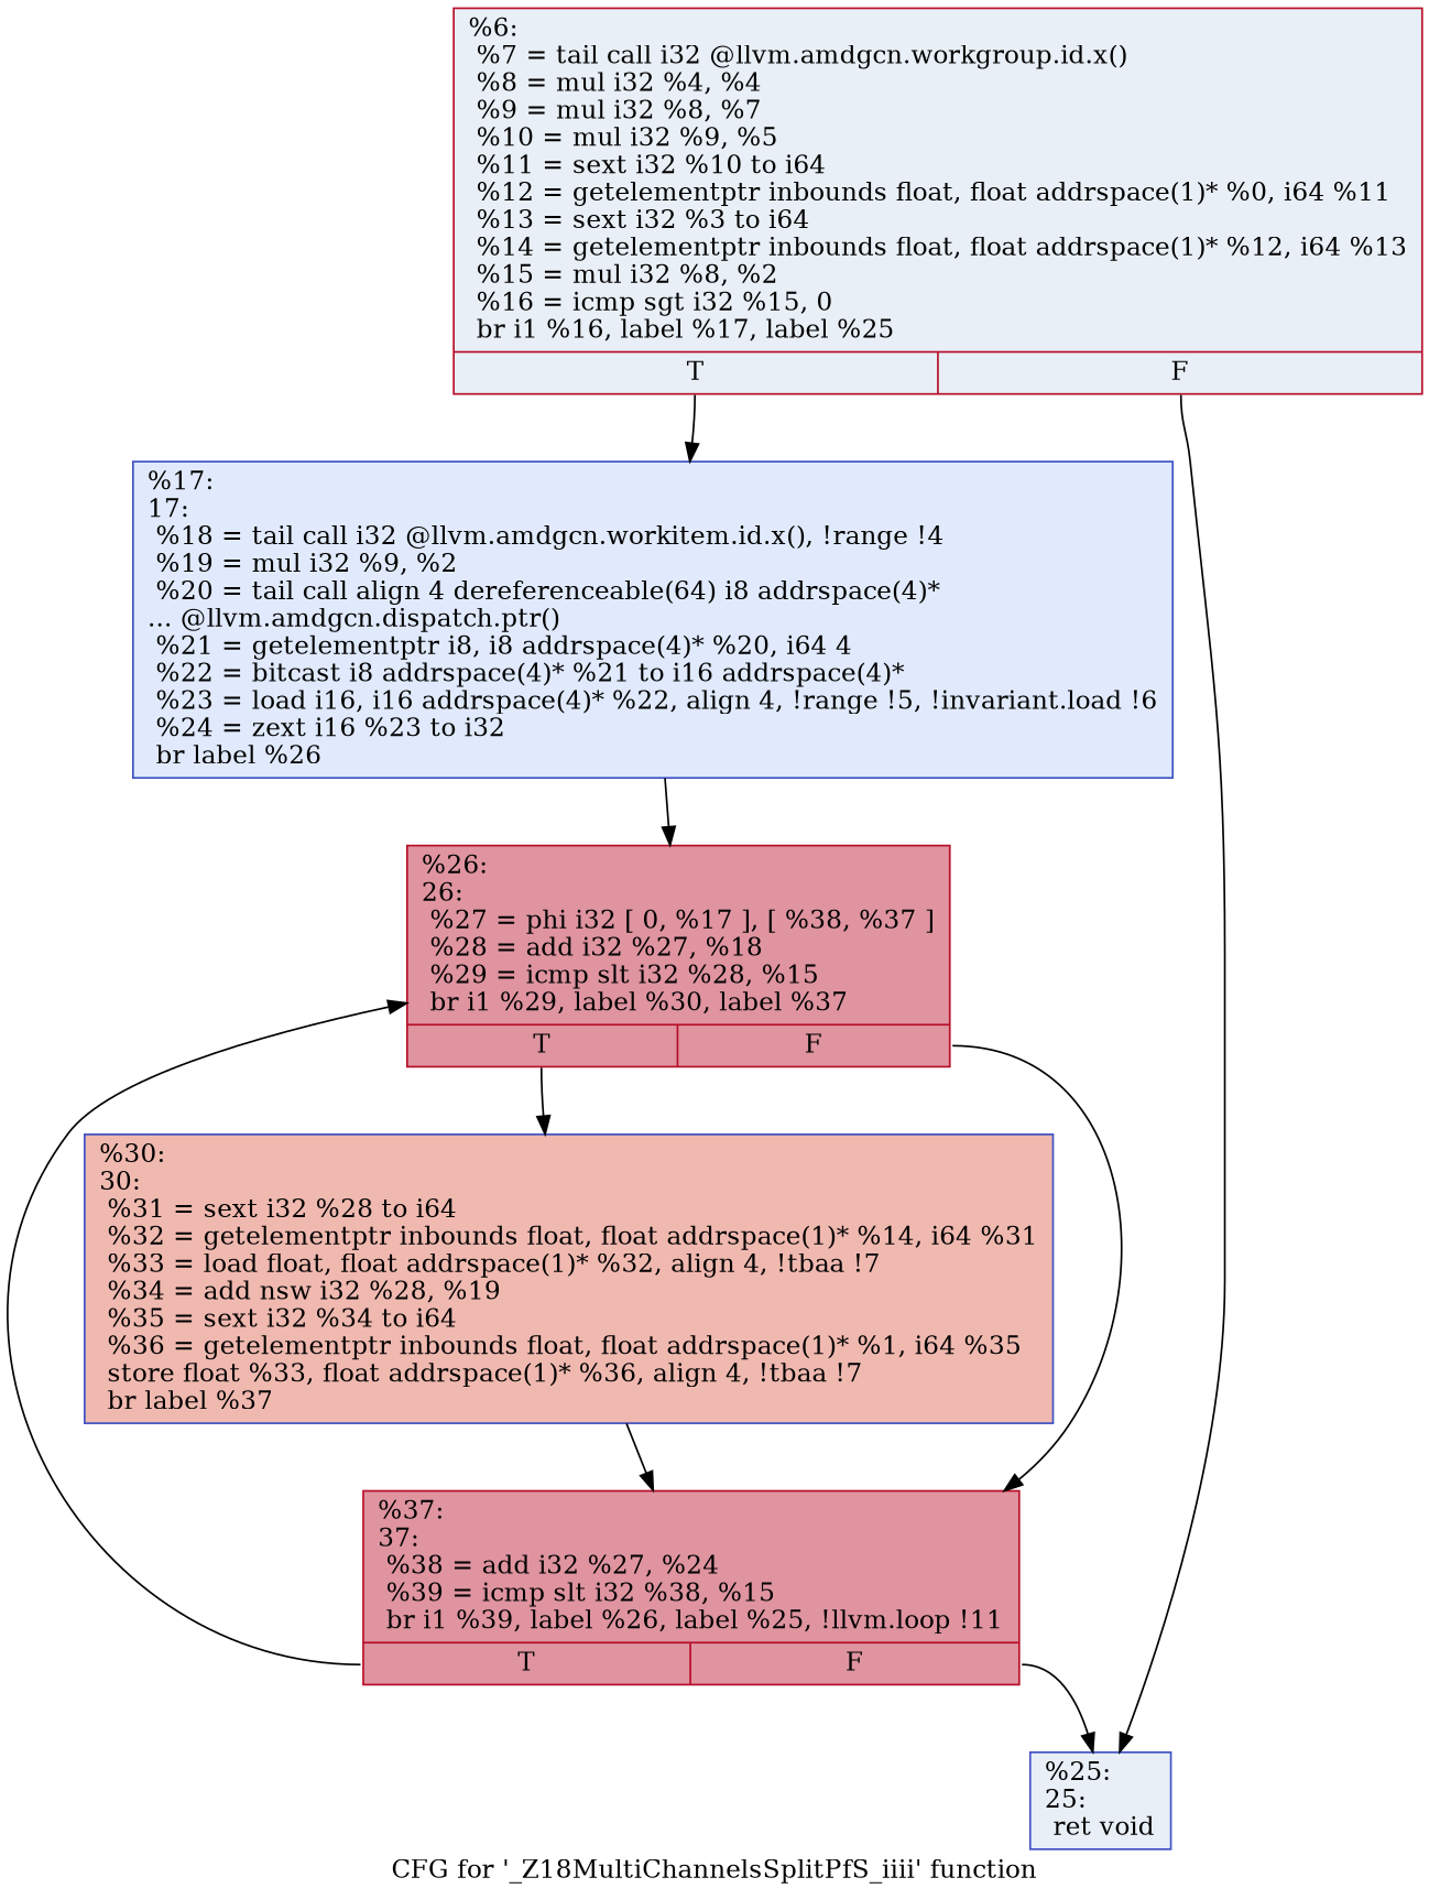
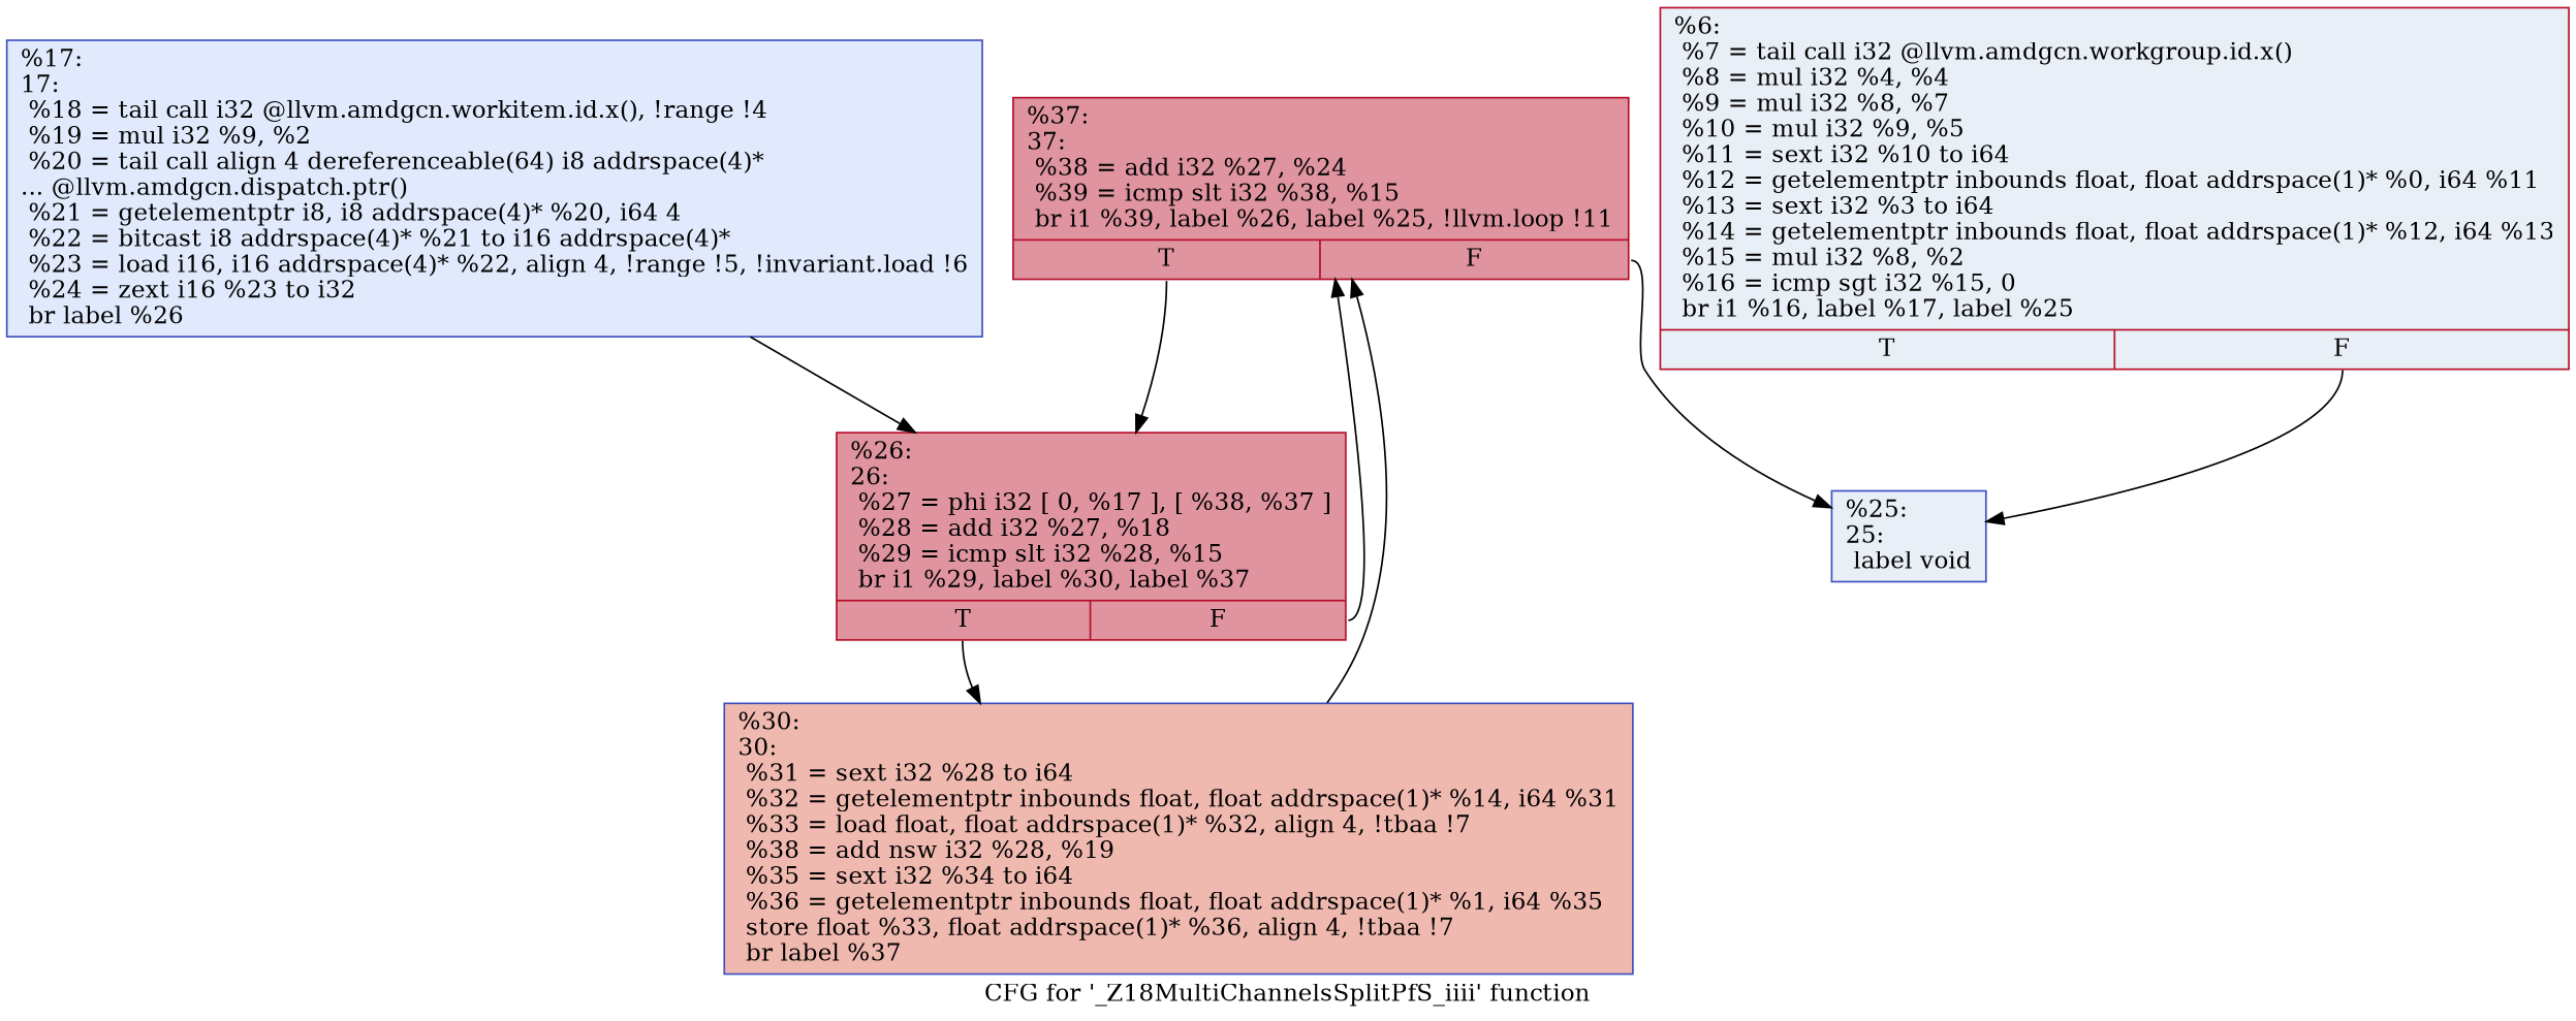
  digraph {
    label="CFG for '_Z18MultiChannelsSplitPfS_iiii' function"
    node [color="#b70d28ff" fillcolor="#cedaeb70" shape=record style=filled]
    edge [tailport=s0]
    n1 [label="{%6:\l  %7 = tail call i32 @llvm.amdgcn.workgroup.id.x()\l  %8 = mul i32 %4, %4\l  %9 = mul i32 %8, %7\l  %10 = mul i32 %9, %5\l  %11 = sext i32 %10 to i64\l  %12 = getelementptr inbounds float, float addrspace(1)* %0, i64 %11\l  %13 = sext i32 %3 to i64\l  %14 = getelementptr inbounds float, float addrspace(1)* %12, i64 %13\l  %15 = mul i32 %8, %2\l  %16 = icmp sgt i32 %15, 0\l  br i1 %16, label %17, label %25\l|{<s0>T|<s1>F}}"]
    n2 [color="#3d50c3ff" fillcolor="#b9d0f970" label="{%17:\l17:                                               \l  %18 = tail call i32 @llvm.amdgcn.workitem.id.x(), !range !4\l  %19 = mul i32 %9, %2\l  %20 = tail call align 4 dereferenceable(64) i8 addrspace(4)*\l... @llvm.amdgcn.dispatch.ptr()\l  %21 = getelementptr i8, i8 addrspace(4)* %20, i64 4\l  %22 = bitcast i8 addrspace(4)* %21 to i16 addrspace(4)*\l  %23 = load i16, i16 addrspace(4)* %22, align 4, !range !5, !invariant.load !6\l  %24 = zext i16 %23 to i32\l  br label %26\l}"]
-   n3 [color="#3d50c3ff" label="{%25:\l25:                                               \l  ret void\l}"]
+   n3 [color="#3d50c3ff" label="{%25:\l25:                                               \l  label void\l}"]
    n4 [fillcolor="#b70d2870" label="{%26:\l26:                                               \l  %27 = phi i32 [ 0, %17 ], [ %38, %37 ]\l  %28 = add i32 %27, %18\l  %29 = icmp slt i32 %28, %15\l  br i1 %29, label %30, label %37\l|{<s0>T|<s1>F}}"]
-   n5 [color="#3d50c3ff" fillcolor="#de614d70" label="{%30:\l30:                                               \l  %31 = sext i32 %28 to i64\l  %32 = getelementptr inbounds float, float addrspace(1)* %14, i64 %31\l  %33 = load float, float addrspace(1)* %32, align 4, !tbaa !7\l  %34 = add nsw i32 %28, %19\l  %35 = sext i32 %34 to i64\l  %36 = getelementptr inbounds float, float addrspace(1)* %1, i64 %35\l  store float %33, float addrspace(1)* %36, align 4, !tbaa !7\l  br label %37\l}"]
+   n5 [color="#3d50c3ff" fillcolor="#de614d70" label="{%30:\l30:                                               \l  %31 = sext i32 %28 to i64\l  %32 = getelementptr inbounds float, float addrspace(1)* %14, i64 %31\l  %33 = load float, float addrspace(1)* %32, align 4, !tbaa !7\l  %38 = add nsw i32 %28, %19\l  %35 = sext i32 %34 to i64\l  %36 = getelementptr inbounds float, float addrspace(1)* %1, i64 %35\l  store float %33, float addrspace(1)* %36, align 4, !tbaa !7\l  br label %37\l}"]
    n6 [fillcolor="#b70d2870" label="{%37:\l37:                                               \l  %38 = add i32 %27, %24\l  %39 = icmp slt i32 %38, %15\l  br i1 %39, label %26, label %25, !llvm.loop !11\l|{<s0>T|<s1>F}}"]
-   n1 -> n2
    n1 -> n3 [tailport=s1]
    n2 -> n4
    n4 -> n5
    n4 -> n6 [tailport=s1]
    n5 -> n6
    n6 -> n3 [tailport=s1]
    n6 -> n4
  }
